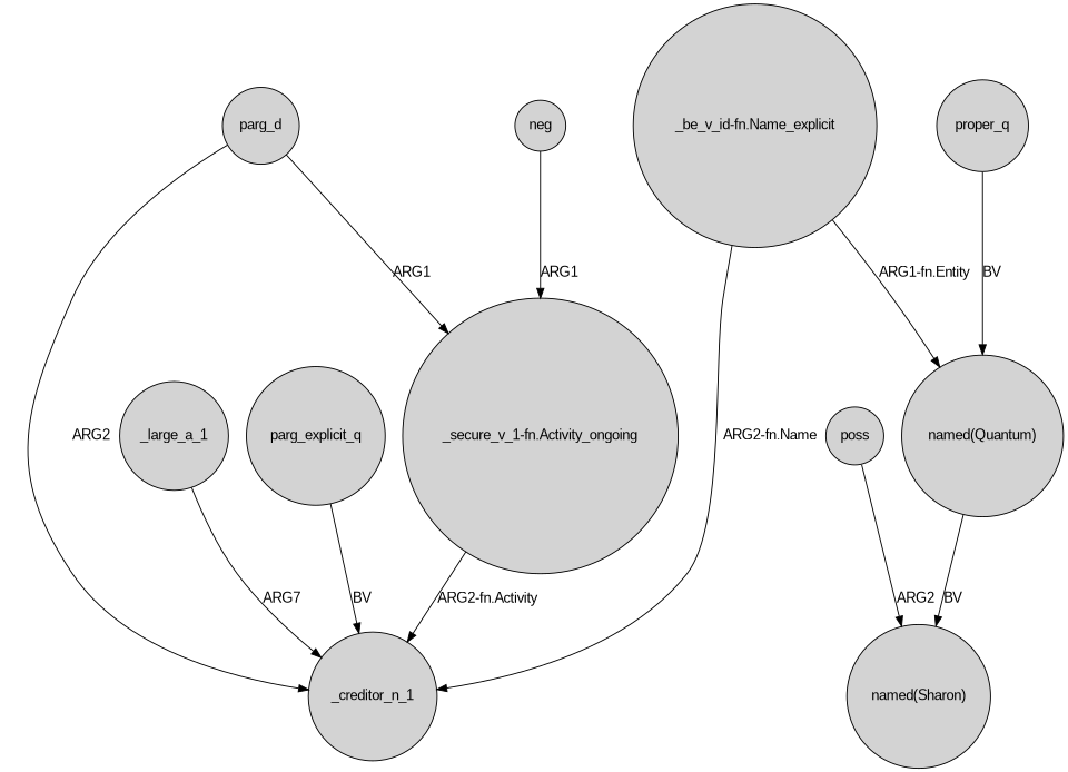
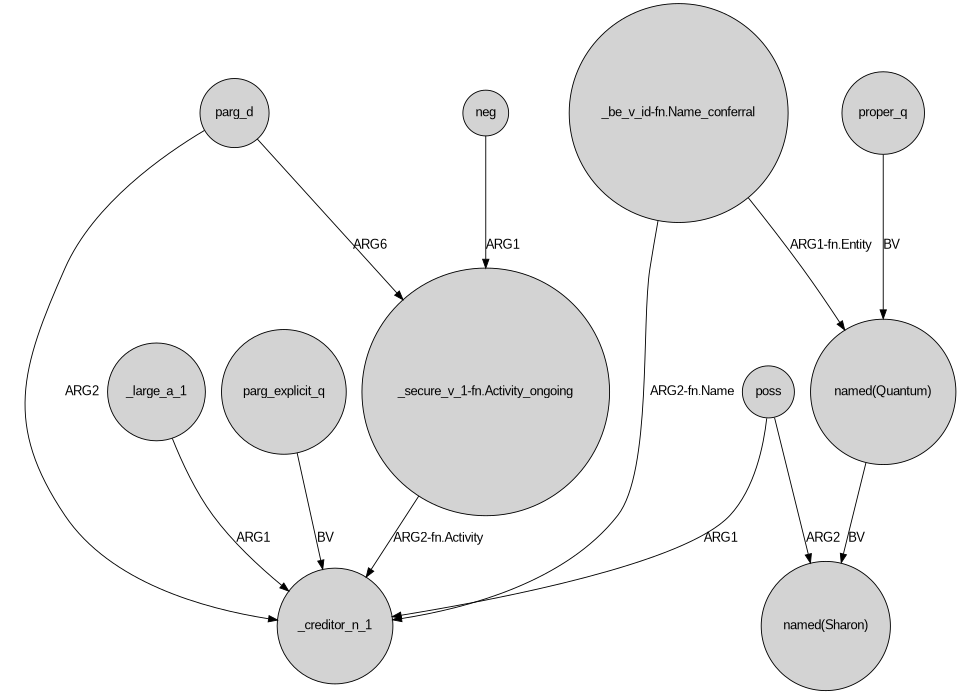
  digraph {
    fontname="Liberation Sans"
    node [fontname="Liberation Sans" shape=circle style=filled]
    edge [fontname="Liberation Sans"]
-   "_be_v_id-fn.Name_conferral" [label="_be_v_id-fn.Name_explicit"]
+   "_be_v_id-fn.Name_conferral"
    "named(Quantum)"
    _creditor_n_1
    "named(Sharon)"
    _large_a_1
    n6 [label=parg_explicit_q]
    proper_q
    parg_d
    "_secure_v_1-fn.Activity_ongoing"
    poss
    neg
    "_be_v_id-fn.Name_conferral" -> "named(Quantum)" [label="ARG1-fn.Entity"]
    "_be_v_id-fn.Name_conferral" -> _creditor_n_1 [label="ARG2-fn.Name"]
    "named(Quantum)" -> "named(Sharon)" [label=BV]
-   _large_a_1 -> _creditor_n_1 [label=ARG7]
+   _large_a_1 -> _creditor_n_1 [label=ARG1]
    n6 -> _creditor_n_1 [label=BV]
    proper_q -> "named(Quantum)" [label=BV]
    parg_d -> _creditor_n_1 [label=ARG2]
-   parg_d -> "_secure_v_1-fn.Activity_ongoing" [label=ARG1]
+   parg_d -> "_secure_v_1-fn.Activity_ongoing" [label=ARG6]
    "_secure_v_1-fn.Activity_ongoing" -> _creditor_n_1 [label="ARG2-fn.Activity"]
+   poss -> _creditor_n_1 [label=ARG1]
    poss -> "named(Sharon)" [label=ARG2]
    neg -> "_secure_v_1-fn.Activity_ongoing" [label=ARG1]
  }
